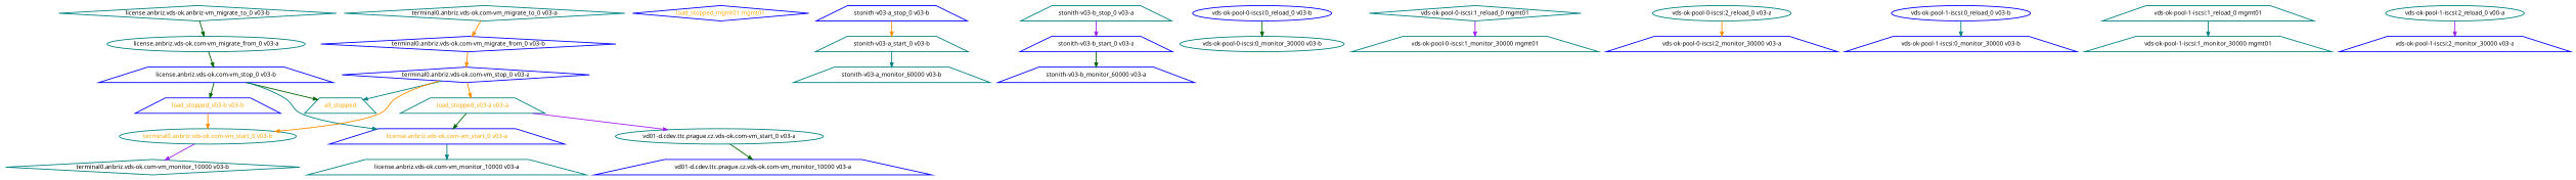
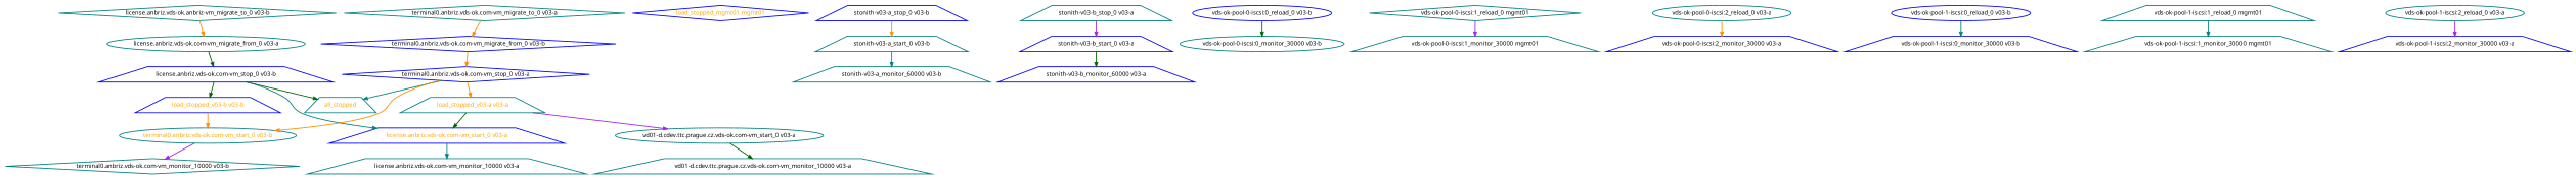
  digraph {
    fontname="Noto Sans"
    node [color=teal fontcolor=black fontname="Noto Sans" shape=trapezium style=bold]
    edge [color=darkorange fontname="Noto Sans" style=bold]
    all_stopped [fontcolor=orange]
    "license.anbriz.vds-ok.com-vm_migrate_from_0 v03-a" [shape=ellipse]
    "license.anbriz.vds-ok.com-vm_stop_0 v03-b" [color=blue]
    "license.anbriz.vds-ok.com-vm_start_0 v03-a" [color=blue fontcolor=orange]
    "load_stopped_v03-b v03-b" [color=blue fontcolor=orange]
    "license.anbriz.vds-ok.com-vm_monitor_10000 v03-a"
    "terminal0.anbriz.vds-ok.com-vm_start_0 v03-b" [fontcolor=orange shape=ellipse]
    n8 [label="license.anbriz.vds-ok.anbriz-vm_migrate_to_0 v03-b" shape=diamond]
    "terminal0.anbriz.vds-ok.com-vm_monitor_10000 v03-b" [shape=diamond]
    "load_stopped_mgmt01 mgmt01" [color=blue fontcolor=orange shape=diamond]
    "load_stopped_v03-a v03-a" [fontcolor=orange]
    "vd01-d.cdev.ttc.prague.cz.vds-ok.com-vm_start_0 v03-a" [shape=ellipse]
-   "vd01-d.cdev.ttc.prague.cz.vds-ok.com-vm_monitor_10000 v03-a" [color=blue]
+   "vd01-d.cdev.ttc.prague.cz.vds-ok.com-vm_monitor_10000 v03-a"
    "stonith-v03-a_start_0 v03-b"
    "stonith-v03-a_monitor_60000 v03-b"
    "stonith-v03-a_stop_0 v03-b" [color=blue]
    "stonith-v03-b_monitor_60000 v03-a" [color=blue]
    "stonith-v03-b_start_0 v03-a" [color=blue]
    "stonith-v03-b_stop_0 v03-a"
    "terminal0.anbriz.vds-ok.com-vm_migrate_from_0 v03-b" [color=blue shape=diamond]
    "terminal0.anbriz.vds-ok.com-vm_stop_0 v03-a" [color=blue shape=diamond]
    "terminal0.anbriz.vds-ok.com-vm_migrate_to_0 v03-a" [shape=diamond]
    "vds-ok-pool-0-iscsi:0_monitor_30000 v03-b" [shape=ellipse]
    "vds-ok-pool-0-iscsi:0_reload_0 v03-b" [color=blue shape=ellipse]
    "vds-ok-pool-0-iscsi:1_reload_0 mgmt01" [shape=diamond]
    "vds-ok-pool-0-iscsi:1_monitor_30000 mgmt01"
    "vds-ok-pool-0-iscsi:2_monitor_30000 v03-a" [color=blue]
    "vds-ok-pool-0-iscsi:2_reload_0 v03-a" [shape=ellipse]
    "vds-ok-pool-1-iscsi:0_monitor_30000 v03-b" [color=blue]
    "vds-ok-pool-1-iscsi:0_reload_0 v03-b" [color=blue shape=ellipse]
    "vds-ok-pool-1-iscsi:1_reload_0 mgmt01"
    "vds-ok-pool-1-iscsi:1_monitor_30000 mgmt01"
    "vds-ok-pool-1-iscsi:2_monitor_30000 v03-a" [color=blue]
-   "vds-ok-pool-1-iscsi:2_reload_0 v03-a" [shape=ellipse label="vds-ok-pool-1-iscsi:2_reload_0 v00-a"]
+   "vds-ok-pool-1-iscsi:2_reload_0 v03-a" [shape=ellipse]
    "license.anbriz.vds-ok.com-vm_migrate_from_0 v03-a" -> "license.anbriz.vds-ok.com-vm_stop_0 v03-b" [color=darkgreen]
    "license.anbriz.vds-ok.com-vm_stop_0 v03-b" -> all_stopped [color=darkgreen]
    "license.anbriz.vds-ok.com-vm_stop_0 v03-b" -> "license.anbriz.vds-ok.com-vm_start_0 v03-a" [color=teal]
    "license.anbriz.vds-ok.com-vm_stop_0 v03-b" -> "load_stopped_v03-b v03-b" [color=darkgreen]
    "license.anbriz.vds-ok.com-vm_start_0 v03-a" -> "license.anbriz.vds-ok.com-vm_monitor_10000 v03-a" [color=teal]
    "load_stopped_v03-b v03-b" -> "terminal0.anbriz.vds-ok.com-vm_start_0 v03-b"
    "terminal0.anbriz.vds-ok.com-vm_start_0 v03-b" -> "terminal0.anbriz.vds-ok.com-vm_monitor_10000 v03-b" [color=purple]
-   n8 -> "license.anbriz.vds-ok.com-vm_migrate_from_0 v03-a" [color=darkgreen]
+   n8 -> "license.anbriz.vds-ok.com-vm_migrate_from_0 v03-a"
    "load_stopped_v03-a v03-a" -> "license.anbriz.vds-ok.com-vm_start_0 v03-a" [color=darkgreen]
    "load_stopped_v03-a v03-a" -> "vd01-d.cdev.ttc.prague.cz.vds-ok.com-vm_start_0 v03-a" [color=purple]
    "vd01-d.cdev.ttc.prague.cz.vds-ok.com-vm_start_0 v03-a" -> "vd01-d.cdev.ttc.prague.cz.vds-ok.com-vm_monitor_10000 v03-a" [color=darkgreen]
    "stonith-v03-a_start_0 v03-b" -> "stonith-v03-a_monitor_60000 v03-b" [color=teal]
    "stonith-v03-a_stop_0 v03-b" -> "stonith-v03-a_start_0 v03-b"
    "stonith-v03-b_start_0 v03-a" -> "stonith-v03-b_monitor_60000 v03-a" [color=darkgreen]
    "stonith-v03-b_stop_0 v03-a" -> "stonith-v03-b_start_0 v03-a" [color=purple]
    "terminal0.anbriz.vds-ok.com-vm_migrate_from_0 v03-b" -> "terminal0.anbriz.vds-ok.com-vm_stop_0 v03-a"
    "terminal0.anbriz.vds-ok.com-vm_stop_0 v03-a" -> all_stopped [color=teal]
    "terminal0.anbriz.vds-ok.com-vm_stop_0 v03-a" -> "terminal0.anbriz.vds-ok.com-vm_start_0 v03-b"
    "terminal0.anbriz.vds-ok.com-vm_stop_0 v03-a" -> "load_stopped_v03-a v03-a"
    "terminal0.anbriz.vds-ok.com-vm_migrate_to_0 v03-a" -> "terminal0.anbriz.vds-ok.com-vm_migrate_from_0 v03-b"
    "vds-ok-pool-0-iscsi:0_reload_0 v03-b" -> "vds-ok-pool-0-iscsi:0_monitor_30000 v03-b" [color=darkgreen]
    "vds-ok-pool-0-iscsi:1_reload_0 mgmt01" -> "vds-ok-pool-0-iscsi:1_monitor_30000 mgmt01" [color=purple]
    "vds-ok-pool-0-iscsi:2_reload_0 v03-a" -> "vds-ok-pool-0-iscsi:2_monitor_30000 v03-a"
    "vds-ok-pool-1-iscsi:0_reload_0 v03-b" -> "vds-ok-pool-1-iscsi:0_monitor_30000 v03-b" [color=teal]
    "vds-ok-pool-1-iscsi:1_reload_0 mgmt01" -> "vds-ok-pool-1-iscsi:1_monitor_30000 mgmt01" [color=teal]
    "vds-ok-pool-1-iscsi:2_reload_0 v03-a" -> "vds-ok-pool-1-iscsi:2_monitor_30000 v03-a" [color=purple]
  }
